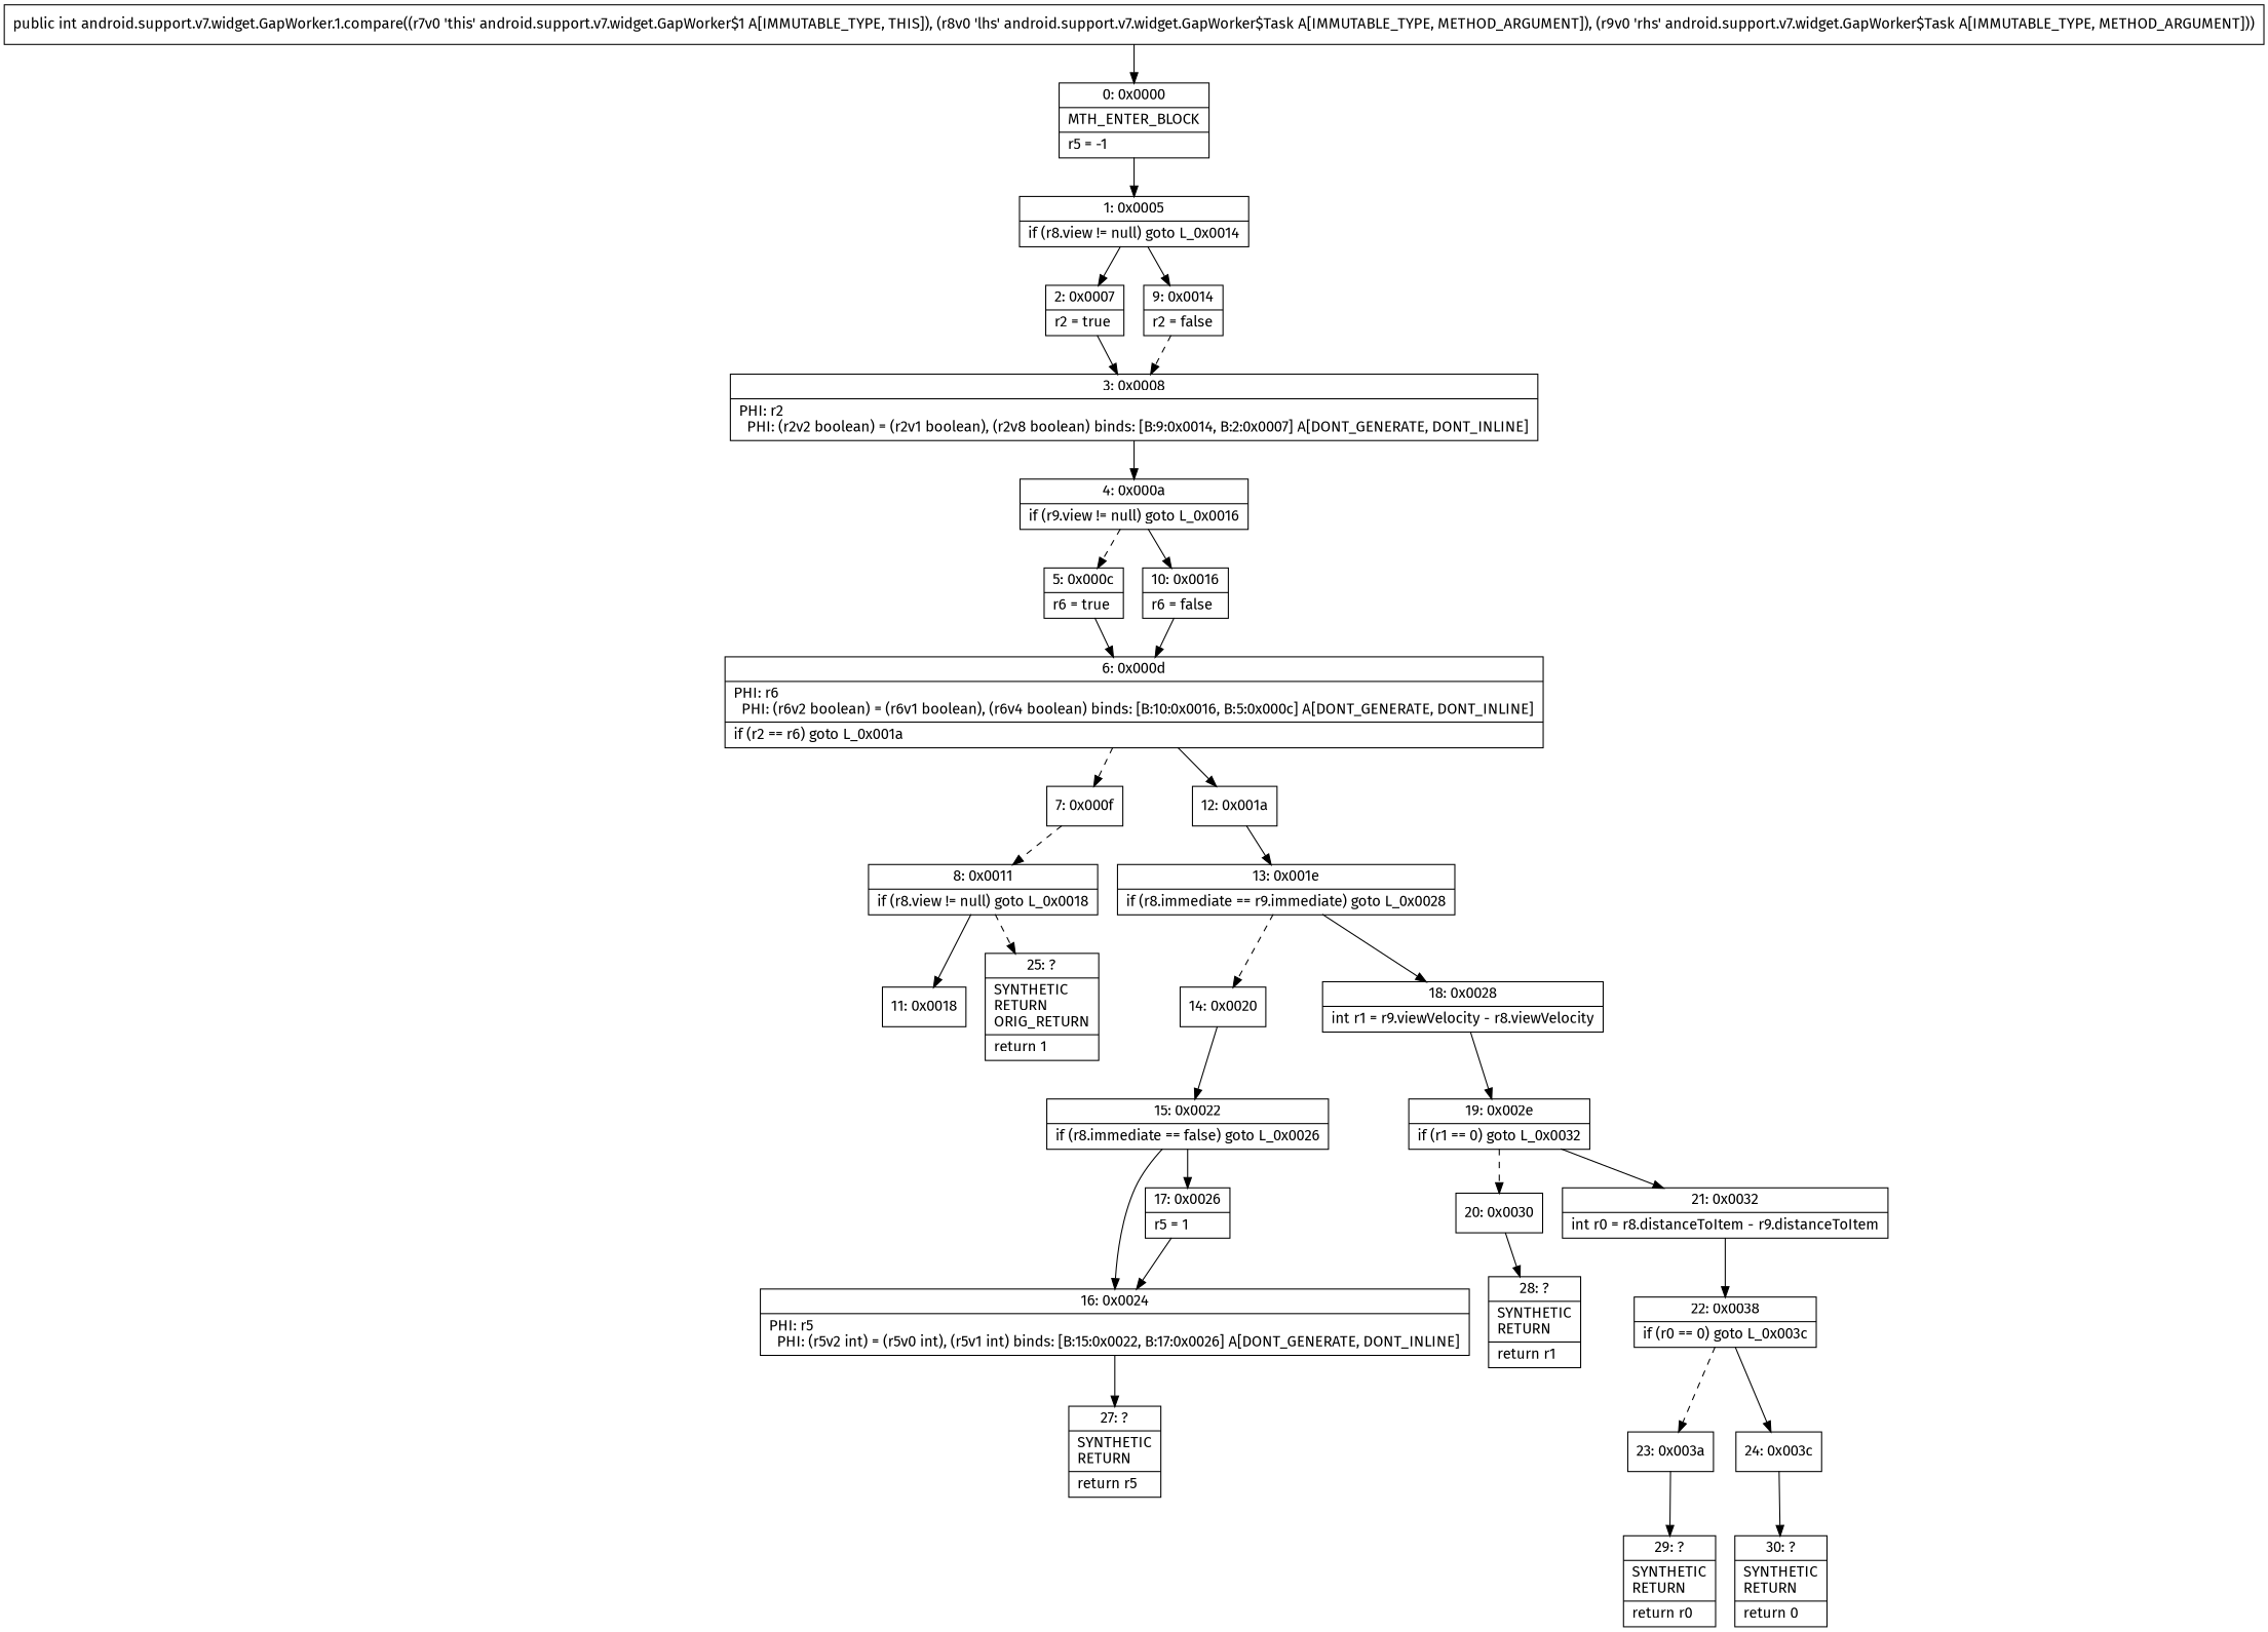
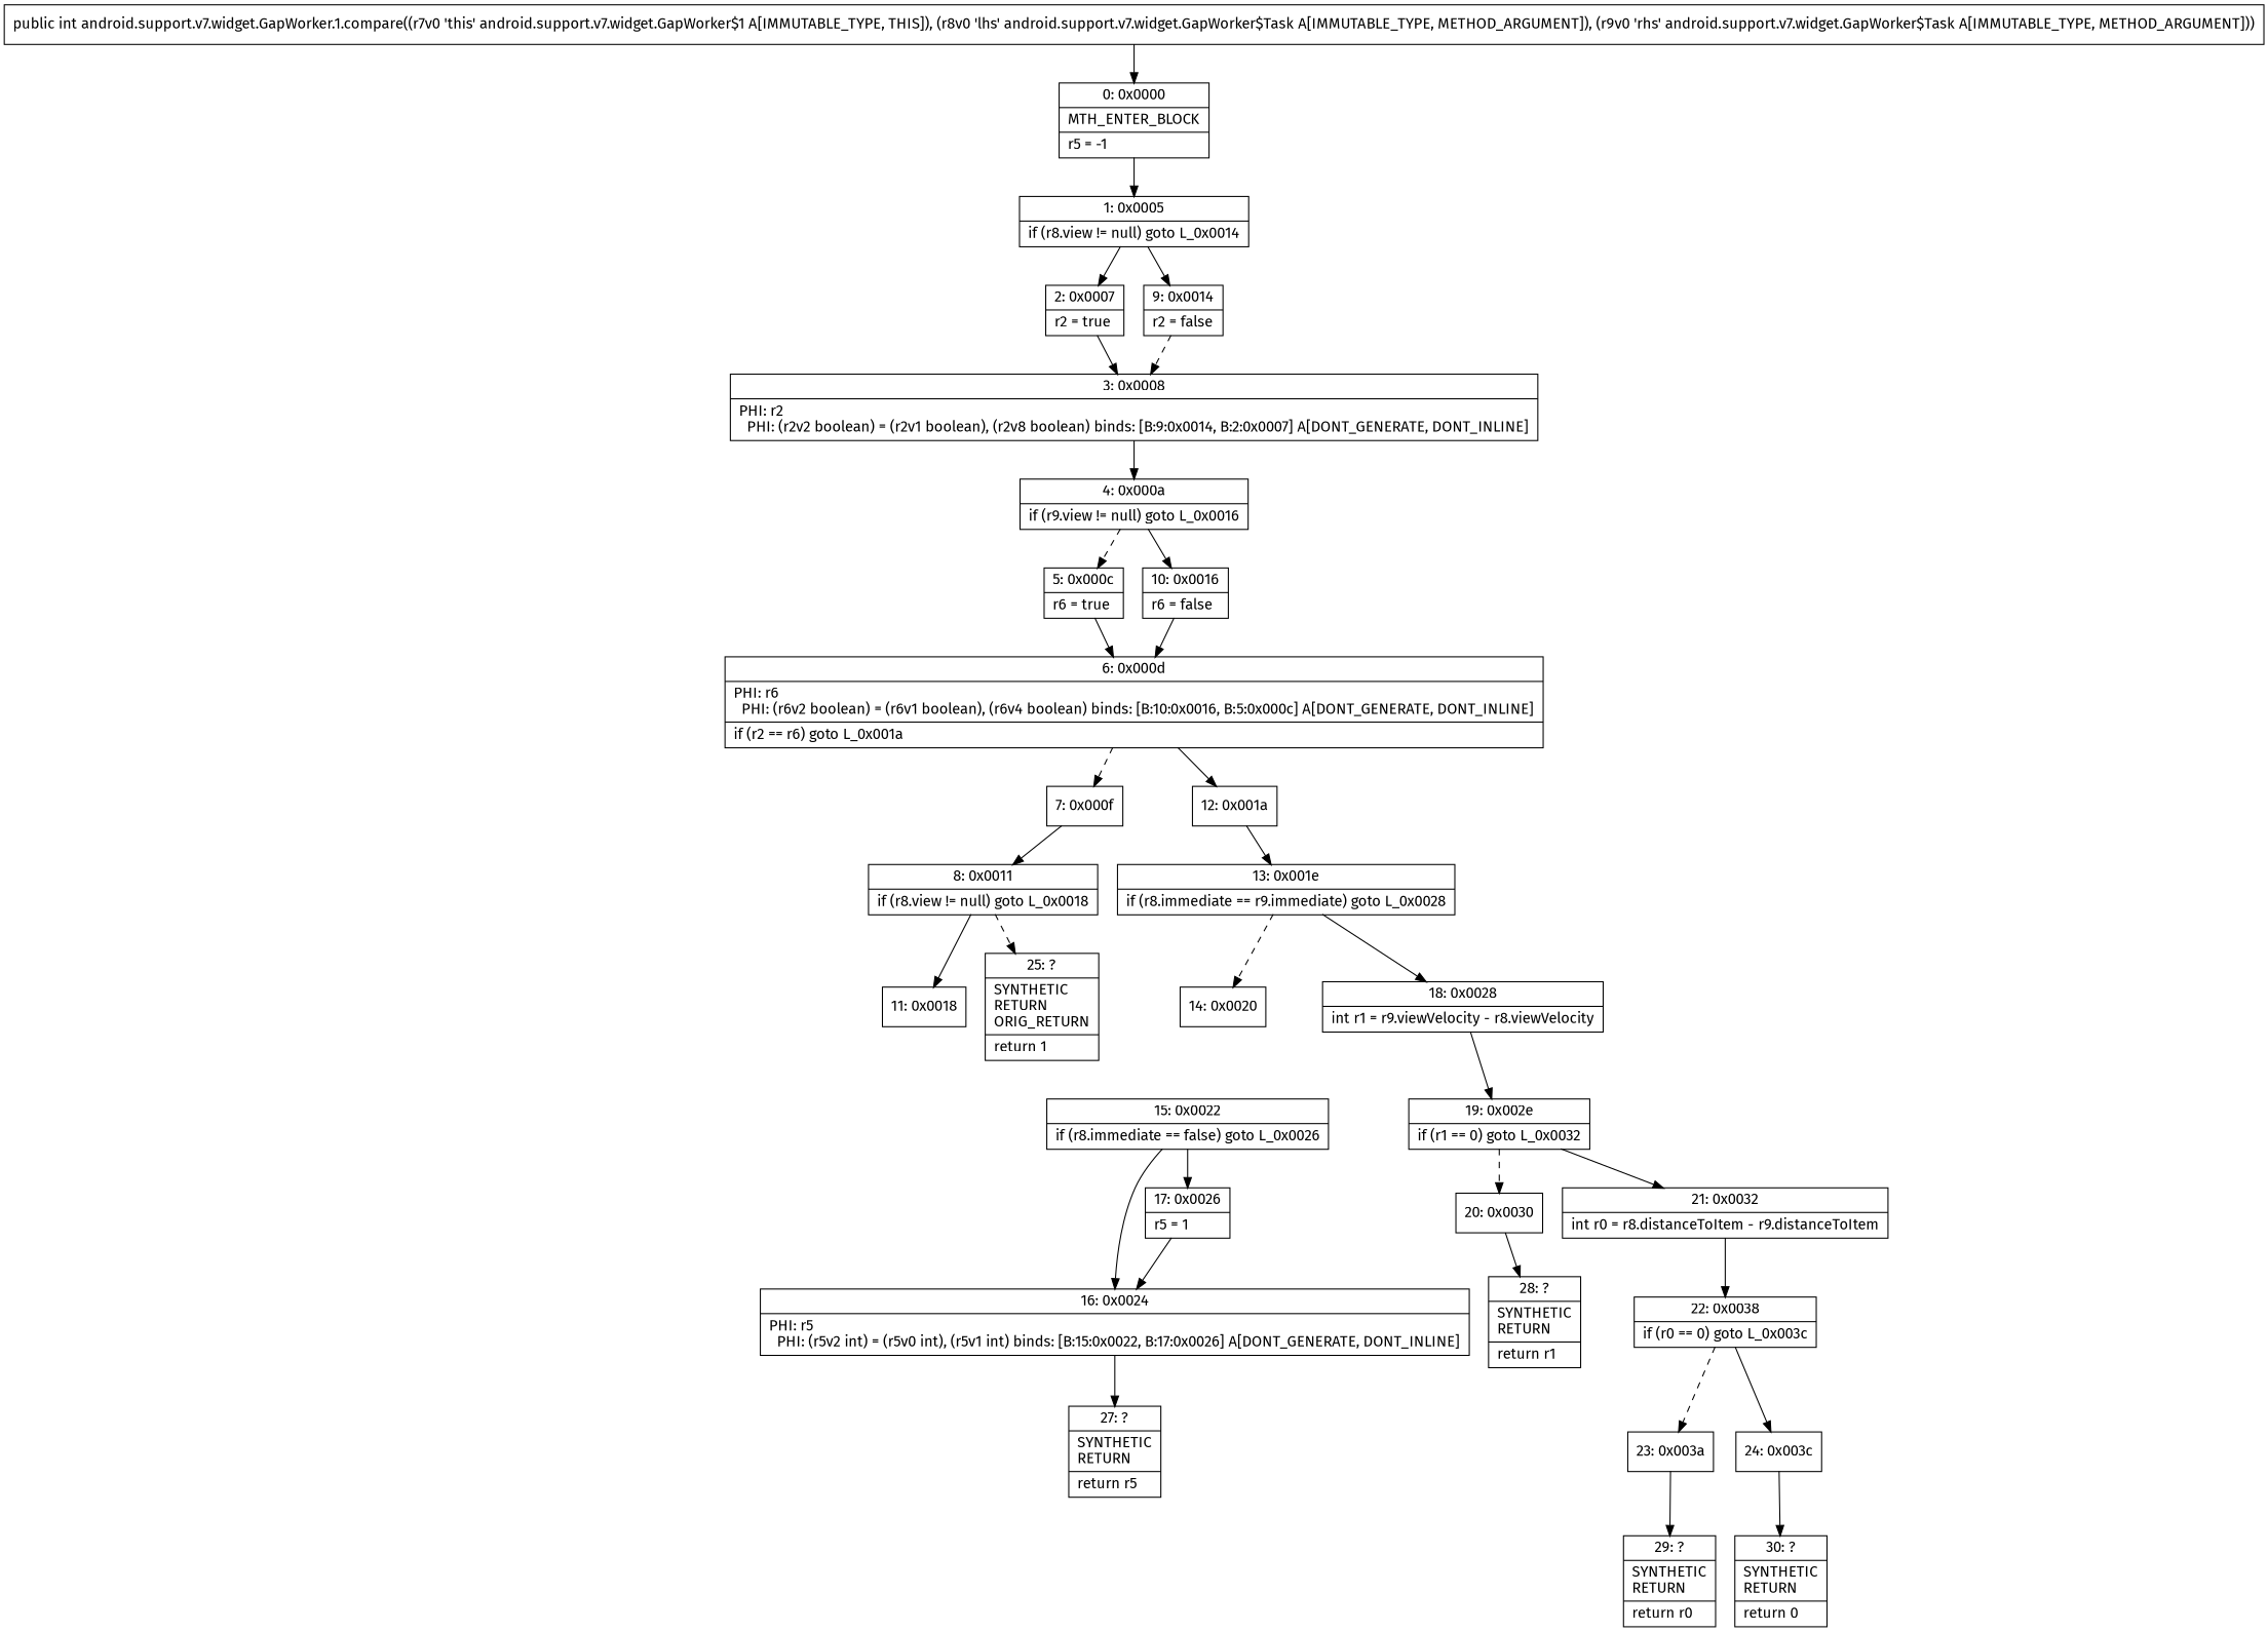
  digraph {
    fontname="Fira Sans"
    node [fontname="Fira Sans" shape=record]
    edge [fontname="Fira Sans"]
    n1 [label="{0\:\ 0x0000|MTH_ENTER_BLOCK\l|r5 = \-1\l}"]
    n2 [label="{1\:\ 0x0005|if (r8.view != null) goto L_0x0014\l}"]
    n3 [label="{2\:\ 0x0007|r2 = true\l}"]
    n4 [label="{9\:\ 0x0014|r2 = false\l}"]
    n5 [label="{3\:\ 0x0008|PHI: r2 \l  PHI: (r2v2 boolean) = (r2v1 boolean), (r2v8 boolean) binds: [B:9:0x0014, B:2:0x0007] A[DONT_GENERATE, DONT_INLINE]\l}"]
    n6 [label="{4\:\ 0x000a|if (r9.view != null) goto L_0x0016\l}"]
    n7 [label="{5\:\ 0x000c|r6 = true\l}"]
    n8 [label="{10\:\ 0x0016|r6 = false\l}"]
    n9 [label="{6\:\ 0x000d|PHI: r6 \l  PHI: (r6v2 boolean) = (r6v1 boolean), (r6v4 boolean) binds: [B:10:0x0016, B:5:0x000c] A[DONT_GENERATE, DONT_INLINE]\l|if (r2 == r6) goto L_0x001a\l}"]
    n10 [label="{7\:\ 0x000f}"]
    n11 [label="{12\:\ 0x001a}"]
    n12 [label="{8\:\ 0x0011|if (r8.view != null) goto L_0x0018\l}"]
    n13 [label="{13\:\ 0x001e|if (r8.immediate == r9.immediate) goto L_0x0028\l}"]
    n14 [label="{11\:\ 0x0018}"]
    n15 [label="{25\:\ ?|SYNTHETIC\lRETURN\lORIG_RETURN\l|return 1\l}"]
    n16 [label="{14\:\ 0x0020}"]
    n17 [label="{18\:\ 0x0028|int r1 = r9.viewVelocity \- r8.viewVelocity\l}"]
    n18 [label="{15\:\ 0x0022|if (r8.immediate == false) goto L_0x0026\l}"]
    n19 [label="{19\:\ 0x002e|if (r1 == 0) goto L_0x0032\l}"]
    n20 [label="{16\:\ 0x0024|PHI: r5 \l  PHI: (r5v2 int) = (r5v0 int), (r5v1 int) binds: [B:15:0x0022, B:17:0x0026] A[DONT_GENERATE, DONT_INLINE]\l}"]
    n21 [label="{17\:\ 0x0026|r5 = 1\l}"]
    n22 [label="{27\:\ ?|SYNTHETIC\lRETURN\l|return r5\l}"]
    n23 [label="{20\:\ 0x0030}"]
    n24 [label="{21\:\ 0x0032|int r0 = r8.distanceToItem \- r9.distanceToItem\l}"]
    n25 [label="{28\:\ ?|SYNTHETIC\lRETURN\l|return r1\l}"]
    n26 [label="{22\:\ 0x0038|if (r0 == 0) goto L_0x003c\l}"]
    n27 [label="{23\:\ 0x003a}"]
    n28 [label="{24\:\ 0x003c}"]
    n29 [label="{29\:\ ?|SYNTHETIC\lRETURN\l|return r0\l}"]
    n30 [label="{30\:\ ?|SYNTHETIC\lRETURN\l|return 0\l}"]
    n31 [label="{public int android.support.v7.widget.GapWorker.1.compare((r7v0 'this' android.support.v7.widget.GapWorker$1 A[IMMUTABLE_TYPE, THIS]), (r8v0 'lhs' android.support.v7.widget.GapWorker$Task A[IMMUTABLE_TYPE, METHOD_ARGUMENT]), (r9v0 'rhs' android.support.v7.widget.GapWorker$Task A[IMMUTABLE_TYPE, METHOD_ARGUMENT])) }"]
    n1 -> n2
    n2 -> n3 [style=solid]
    n2 -> n4
    n3 -> n5
    n4 -> n5 [style=dashed]
    n5 -> n6
    n6 -> n7 [style=dashed]
    n6 -> n8
    n7 -> n9
    n8 -> n9
    n9 -> n10 [style=dashed]
    n9 -> n11
-   n10 -> n12 [style=dashed]
+   n10 -> n12
    n11 -> n13
    n12 -> n14
    n12 -> n15 [style=dashed]
    n13 -> n16 [style=dashed]
    n13 -> n17
-   n16 -> n18
    n17 -> n19
    n18 -> n20 [style=solid]
    n18 -> n21
    n19 -> n23 [style=dashed]
    n19 -> n24
    n20 -> n22
    n21 -> n20
    n23 -> n25
    n24 -> n26
    n26 -> n27 [style=dashed]
    n26 -> n28
    n27 -> n29
    n28 -> n30
    n31 -> n1
  }
